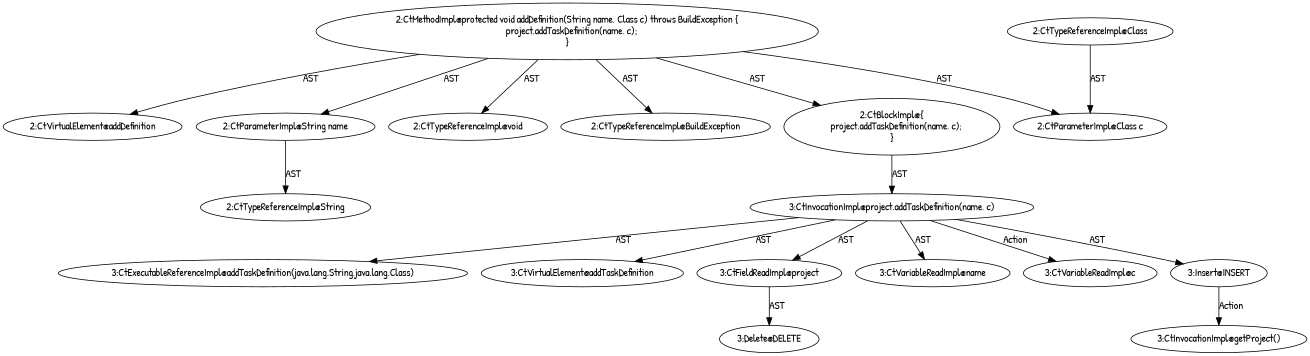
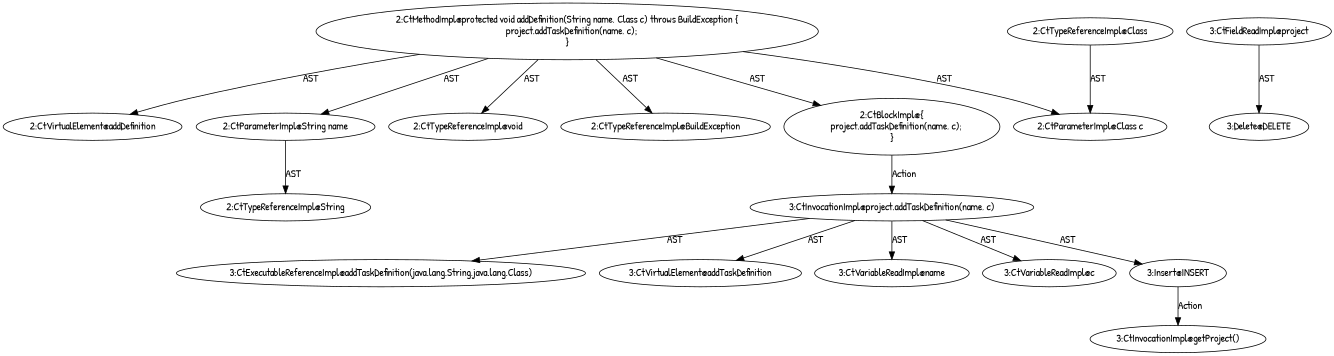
  digraph {
    fontname="Patrick Hand"
    node [fontname="Patrick Hand" shape=ellipse]
    edge [fontname="Patrick Hand"]
    n1 [label="2:CtTypeReferenceImpl@void"]
    n2 [label="2:CtVirtualElement@addDefinition"]
    n3 [label="2:CtParameterImpl@String name"]
    n4 [label="2:CtTypeReferenceImpl@String"]
    n5 [label="2:CtParameterImpl@Class c"]
    n6 [label="2:CtTypeReferenceImpl@Class"]
    n7 [label="2:CtTypeReferenceImpl@BuildException"]
    n8 [label="3:CtExecutableReferenceImpl@addTaskDefinition(java.lang.String,java.lang.Class)"]
    n9 [label="3:CtVirtualElement@addTaskDefinition"]
    n10 [label="3:CtFieldReadImpl@project"]
    n11 [label="3:Delete@DELETE"]
    n12 [label="3:CtVariableReadImpl@name"]
    n13 [label="3:CtVariableReadImpl@c"]
    n14 [label="3:CtInvocationImpl@project.addTaskDefinition(name, c)"]
    n15 [label="3:Insert@INSERT"]
    n16 [label="3:CtInvocationImpl@getProject()"]
    n17 [label="2:CtBlockImpl@\{\n    project.addTaskDefinition(name, c);\n\}"]
    n18 [label="2:CtMethodImpl@protected void addDefinition(String name, Class c) throws BuildException \{\n    project.addTaskDefinition(name, c);\n\}"]
    n3 -> n4 [label=AST]
    n6 -> n5 [label=AST]
    n10 -> n11 [label=AST]
    n14 -> n8 [label=AST]
    n14 -> n9 [label=AST]
-   n14 -> n10 [label=AST]
    n14 -> n12 [label=AST]
-   n14 -> n13 [label=Action]
+   n14 -> n13 [label=AST]
    n14 -> n15 [label=AST]
    n15 -> n16 [label=Action]
-   n17 -> n14 [label=AST]
+   n17 -> n14 [label=Action]
    n18 -> n1 [label=AST]
    n18 -> n2 [label=AST]
    n18 -> n3 [label=AST]
    n18 -> n5 [label=AST]
    n18 -> n7 [label=AST]
    n18 -> n17 [label=AST]
  }
